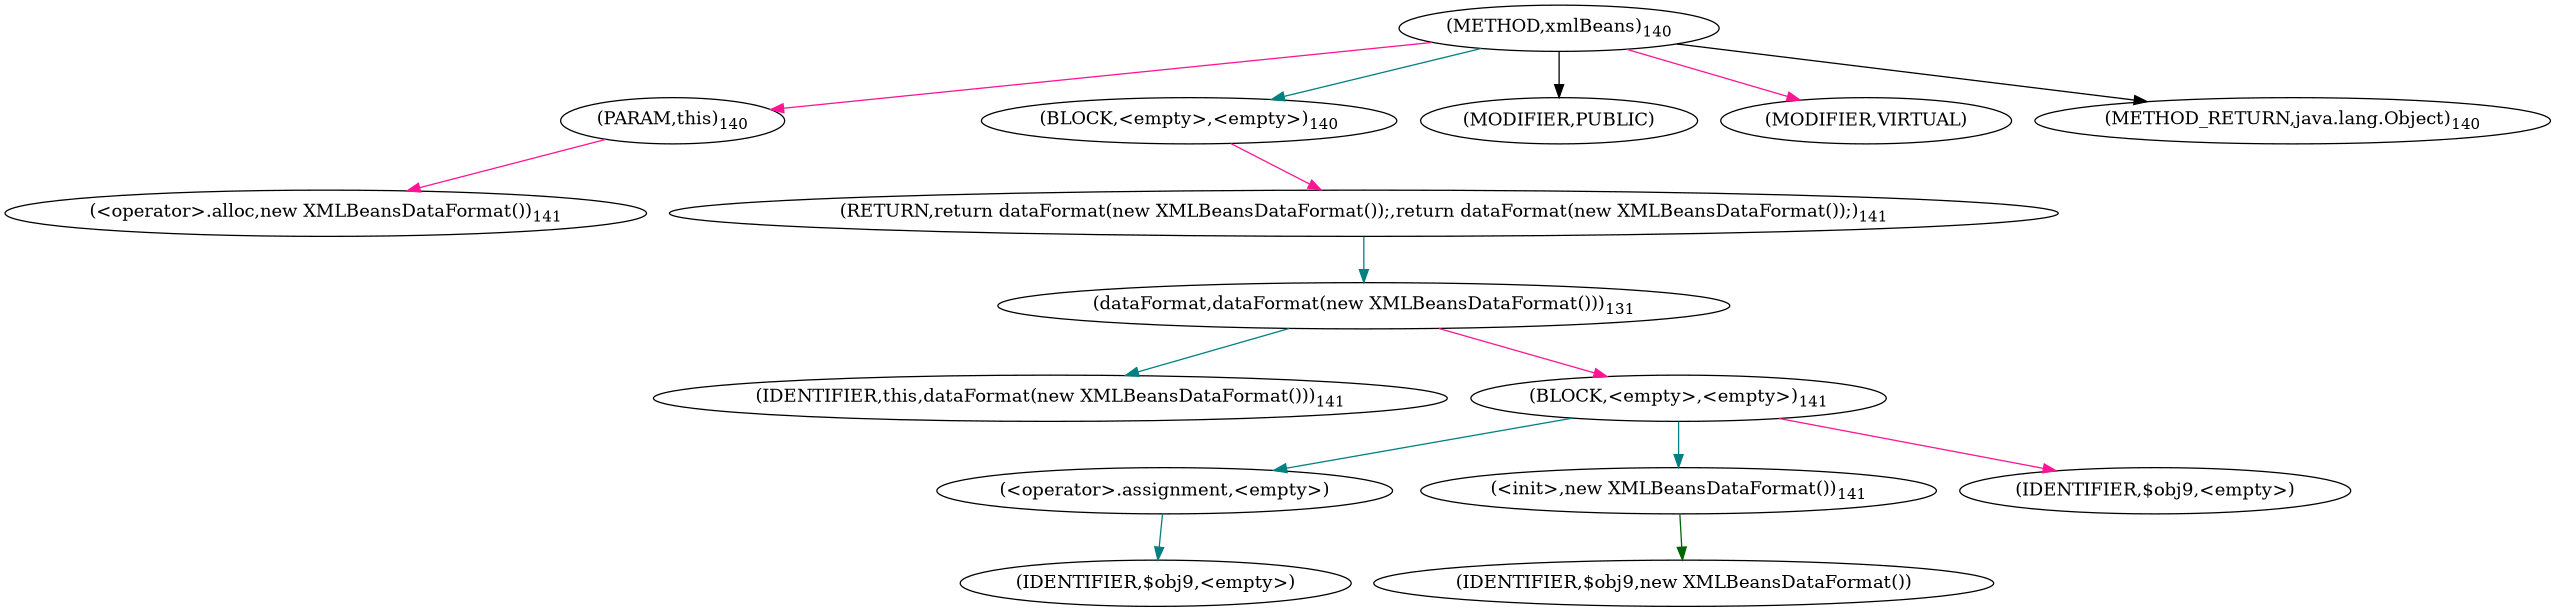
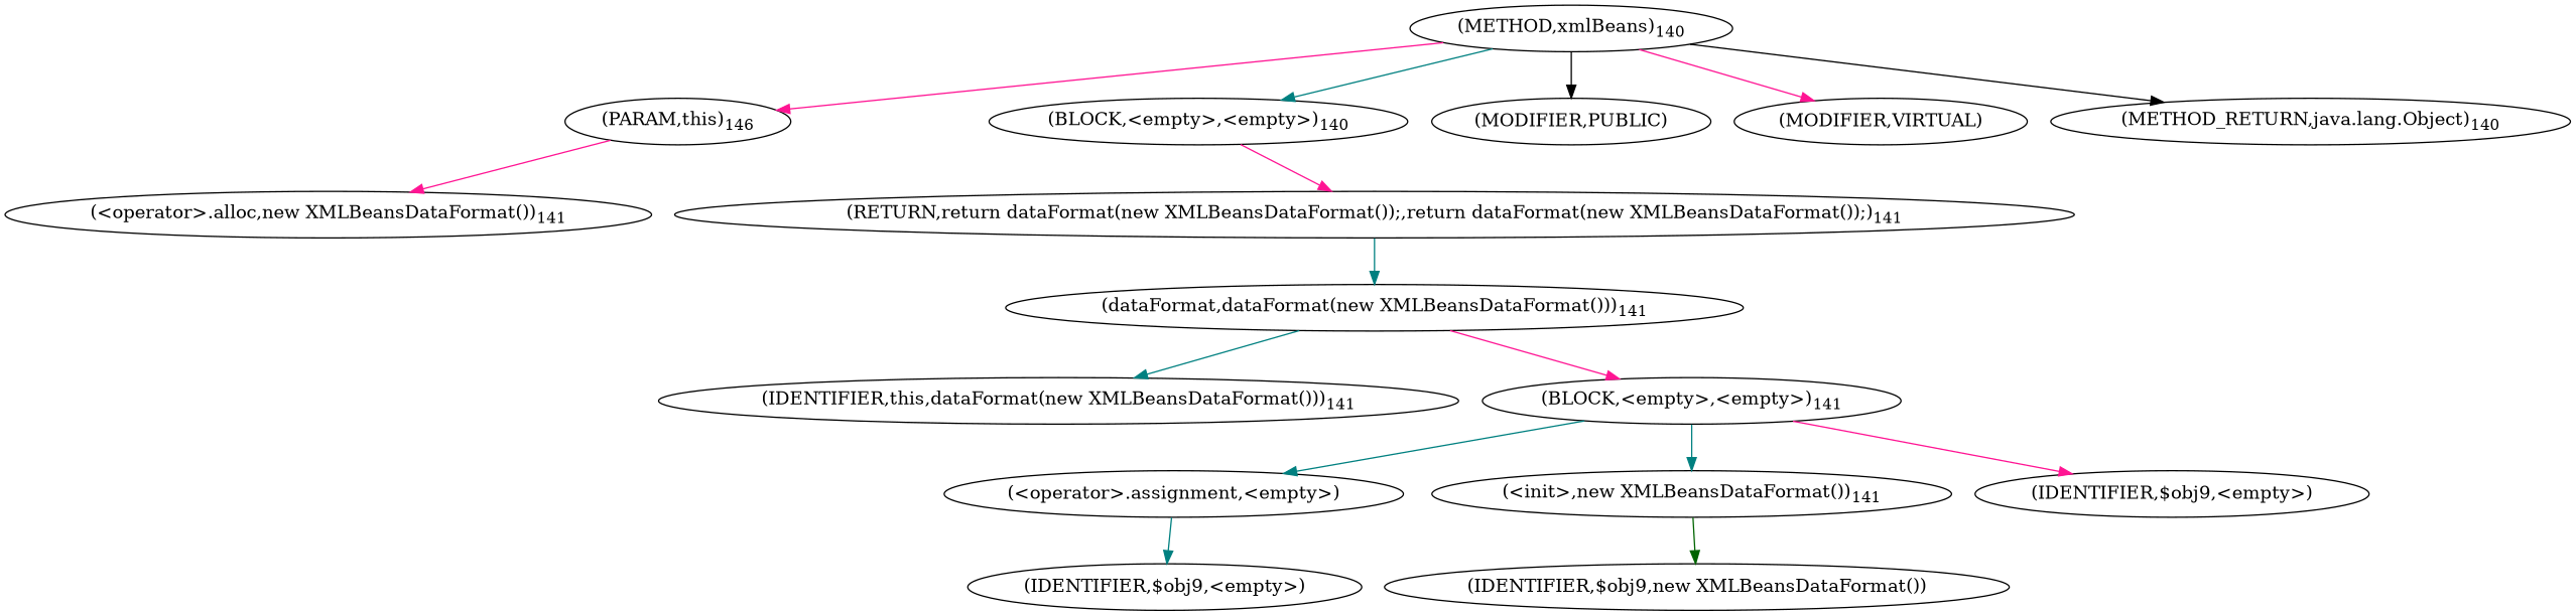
  digraph {
    edge [color=deeppink]
    n1 [label=<(METHOD,xmlBeans)<SUB>140</SUB>>]
-   n2 [label=<(PARAM,this)<SUB>140</SUB>>]
+   n2 [label=<(PARAM,this)<SUB>146</SUB>>]
    n3 [label=<(BLOCK,&lt;empty&gt;,&lt;empty&gt;)<SUB>140</SUB>>]
    n4 [label=<(MODIFIER,PUBLIC)>]
    n5 [label=<(MODIFIER,VIRTUAL)>]
    n6 [label=<(METHOD_RETURN,java.lang.Object)<SUB>140</SUB>>]
    n7 [label=<(&lt;operator&gt;.alloc,new XMLBeansDataFormat())<SUB>141</SUB>>]
    n8 [label=<(RETURN,return dataFormat(new XMLBeansDataFormat());,return dataFormat(new XMLBeansDataFormat());)<SUB>141</SUB>>]
-   n9 [label=<(dataFormat,dataFormat(new XMLBeansDataFormat()))<SUB>131</SUB>>]
+   n9 [label=<(dataFormat,dataFormat(new XMLBeansDataFormat()))<SUB>141</SUB>>]
    n10 [label=<(IDENTIFIER,this,dataFormat(new XMLBeansDataFormat()))<SUB>141</SUB>>]
    n11 [label=<(BLOCK,&lt;empty&gt;,&lt;empty&gt;)<SUB>141</SUB>>]
    n12 [label=<(&lt;operator&gt;.assignment,&lt;empty&gt;)>]
    n13 [label=<(&lt;init&gt;,new XMLBeansDataFormat())<SUB>141</SUB>>]
    n14 [label=<(IDENTIFIER,$obj9,&lt;empty&gt;)>]
    n15 [label=<(IDENTIFIER,$obj9,&lt;empty&gt;)>]
    n16 [label=<(IDENTIFIER,$obj9,new XMLBeansDataFormat())>]
    n1 -> n2
    n1 -> n3 [color=teal]
    n1 -> n4 [color=black]
    n1 -> n5
    n1 -> n6 [color=black]
    n2 -> n7
    n3 -> n8
    n8 -> n9 [color=teal]
    n9 -> n10 [color=teal]
    n9 -> n11
    n11 -> n12 [color=teal]
    n11 -> n13 [color=teal]
    n11 -> n14
    n12 -> n15 [color=teal]
    n13 -> n16 [color=darkgreen]
  }
